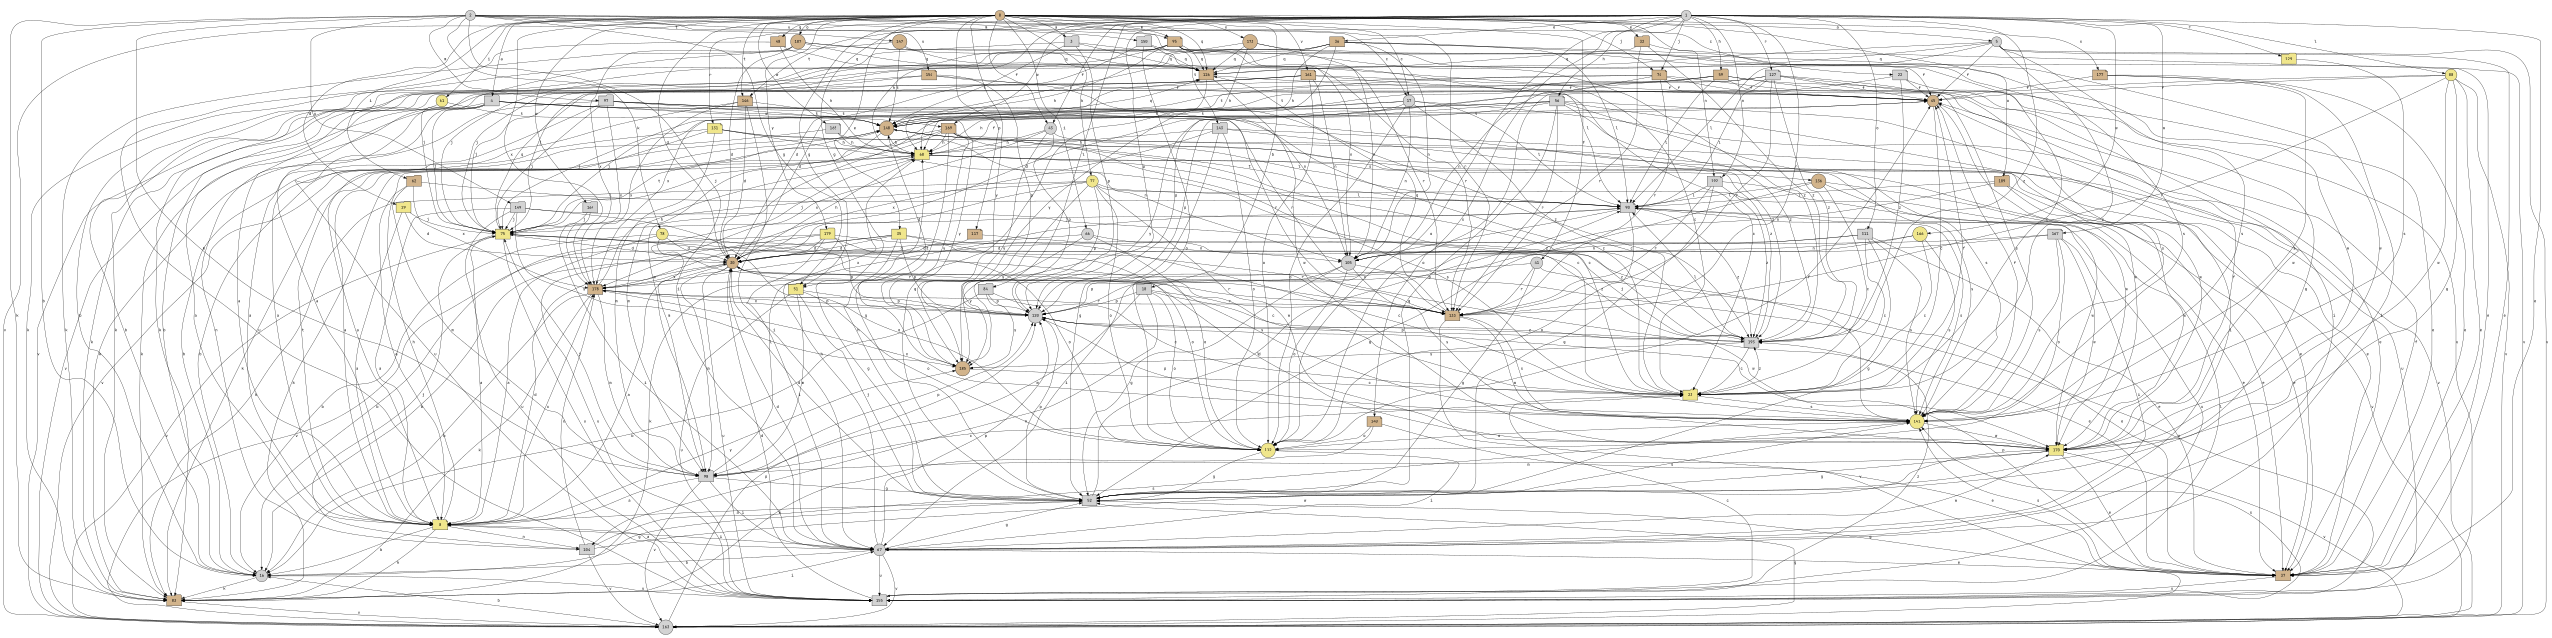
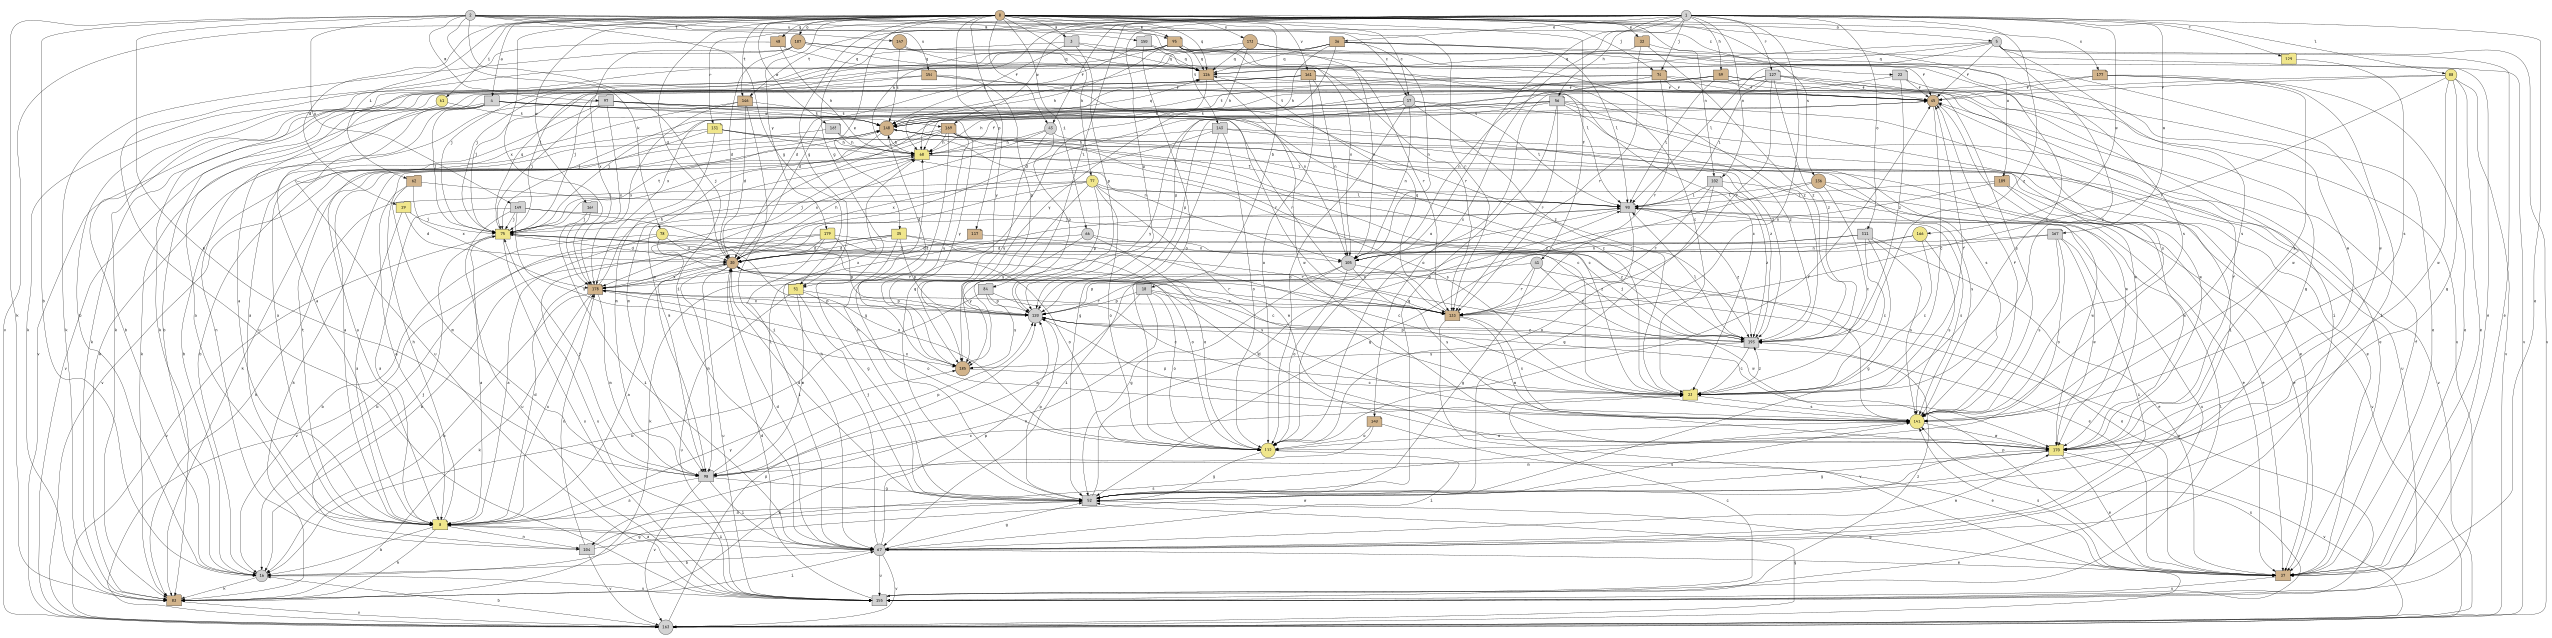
  strict digraph {
    fontname="JetBrains Mono"
    node [fillcolor=lightgrey fontname="JetBrains Mono" shape=folder style=filled]
    edge [fontname="JetBrains Mono"]
    0 [fillcolor=tan shape=circle]
    3
    4
    5 [shape=circle]
    10
    17 [shape=circle]
    29 [fillcolor=khaki]
    30 [fillcolor=tan shape=circle]
    32 [fillcolor=tan]
    35 [fillcolor=khaki]
    41 [shape=circle]
    43 [shape=circle]
    48 [fillcolor=tan]
    51 [fillcolor=khaki]
    61 [fillcolor=khaki shape=circle]
    62 [fillcolor=tan]
    66 [shape=circle]
    74 [fillcolor=tan shape=note]
    77 [fillcolor=khaki shape=circle]
    95 [fillcolor=tan shape=note]
-   102 [shape=note label=192]
+   102 [shape=note]
    107 [fillcolor=tan shape=circle]
    109 [fillcolor=tan]
    117 [fillcolor=tan shape=note]
    126 [fillcolor=tan]
    136 [fillcolor=tan shape=circle]
    143
    146 [fillcolor=tan shape=note]
    161 [fillcolor=tan shape=note]
    163 [shape=circle]
    164
    165 [shape=note]
    173 [fillcolor=tan shape=circle]
    177 [fillcolor=tan shape=note]
    178 [fillcolor=tan shape=note]
    179 [fillcolor=khaki]
    185 [fillcolor=tan shape=circle]
    120 [shape=circle]
    75 [fillcolor=khaki shape=note]
    90 [shape=note]
    148 [fillcolor=tan shape=circle]
    133 [fillcolor=tan shape=note]
    169 [fillcolor=tan shape=note]
    193 [shape=note]
    83 [fillcolor=tan]
    104
    155
    37 [fillcolor=tan]
    23 [fillcolor=khaki]
    45 [fillcolor=tan shape=circle]
    141 [fillcolor=khaki shape=circle]
    112 [fillcolor=khaki shape=circle]
    98
    170 [fillcolor=khaki]
    60 [fillcolor=khaki shape=note]
    105 [shape=circle]
    8 [fillcolor=khaki shape=note]
    16 [shape=circle]
    52
    67 [shape=circle]
    1 [shape=circle]
    36 [fillcolor=tan shape=note]
    56 [shape=note]
    59 [fillcolor=tan]
    84
    88 [fillcolor=khaki shape=circle]
    n67 [label=311]
    127 [shape=note]
    129 [fillcolor=khaki]
    131 [fillcolor=khaki shape=note]
    140 [fillcolor=tan shape=note]
    166 [fillcolor=khaki shape=circle]
    167 [shape=note]
    2 [shape=circle]
    22 [shape=note]
    78 [fillcolor=khaki shape=circle]
    97
    147 [fillcolor=tan shape=circle]
    149
    150
    154 [fillcolor=tan shape=note]
    0 -> 3 [label=a]
    0 -> 4 [label=a]
    0 -> 5 [label=a]
    0 -> 10 [label=b]
    0 -> 17 [label=c]
    0 -> 29 [label=d]
    0 -> 30 [label=d]
    0 -> 32 [label=e]
    0 -> 35 [label=e]
    0 -> 41 [label=f]
    0 -> 43 [label=f]
    0 -> 48 [label=g]
    0 -> 51 [label=g]
    0 -> 61 [label=i]
    0 -> 62 [label=i]
    0 -> 66 [label=i]
    0 -> 74 [label=j]
    0 -> 77 [label=k]
    0 -> 95 [label=m]
    0 -> 102 [label=n]
    0 -> 107 [label=o]
    0 -> 109 [label=o]
    0 -> 117 [label=p]
    0 -> 126 [label=q]
-   60 -> 136 [label=s]
+   0 -> 136 [label=s]
    0 -> 143 [label=t]
    0 -> 146 [label=t]
    0 -> 161 [label=v]
    0 -> 163 [label=v]
    0 -> 164 [label=w]
    0 -> 165 [label=w]
    0 -> 173 [label=x]
    0 -> 177 [label=x]
    0 -> 178 [label=x]
    0 -> 179 [label=y]
    0 -> 185 [label=y]
    3 -> 126 [label=q]
    3 -> 120 [label=p]
    3 -> 75 [label=j]
    3 -> 90 [label=l]
    3 -> 148 [label=t]
    4 -> 163 [label=v]
    4 -> 185 [label=y]
    4 -> 75 [label=j]
    4 -> 133 [label=r]
    4 -> 169 [label=w]
    4 -> 193 [label=z]
    4 -> 83 [label=k]
    4 -> 104 [label=n]
    4 -> 155 [label=u]
    5 -> 126 [label=q]
    5 -> 163 [label=v]
    5 -> 90 [label=l]
    5 -> 83 [label=k]
    5 -> 37 [label=e]
    5 -> 23 [label=c]
    5 -> 45 [label=f]
    5 -> 141 [label=s]
    10 -> 120 [label=p]
    10 -> 133 [label=r]
    10 -> 104 [label=n]
    10 -> 112 [label=o]
    10 -> 98 [label=m]
    10 -> 170 [label=w]
    17 -> 75 [label=j]
    17 -> 90 [label=l]
    17 -> 148 [label=t]
    17 -> 37 [label=e]
    17 -> 23 [label=c]
    17 -> 112 [label=o]
    17 -> 60 [label=h]
    17 -> 105 [label=n]
    29 -> 30 [label=d]
    29 -> 75 [label=j]
    29 -> 8 [label=a]
    30 -> 178 [label=x]
    30 -> 133 [label=r]
    30 -> 155 [label=u]
    30 -> 37 [label=e]
    30 -> 98 [label=m]
    30 -> 60 [label=h]
    30 -> 8 [label=a]
    32 -> 126 [label=q]
    32 -> 163 [label=v]
    32 -> 133 [label=r]
    32 -> 193 [label=z]
    35 -> 30 [label=d]
    35 -> 163 [label=v]
    35 -> 120 [label=p]
    35 -> 23 [label=c]
    35 -> 112 [label=o]
    35 -> 16 [label=b]
    35 -> 52 [label=g]
    41 -> 178 [label=x]
    41 -> 133 [label=r]
+   41 -> 193 [label=z]
    41 -> 37 [label=e]
    41 -> 52 [label=g]
    43 -> 178 [label=x]
    43 -> 185 [label=y]
    43 -> 120 [label=p]
    43 -> 170 [label=w]
    43 -> 60 [label=h]
    48 -> 126 [label=q]
    48 -> 155 [label=u]
    48 -> 60 [label=h]
    51 -> 120 [label=p]
    51 -> 155 [label=u]
    51 -> 112 [label=o]
    51 -> 98 [label=m]
    51 -> 52 [label=j]
    61 -> 148 [label=t]
    61 -> 8 [label=a]
    62 -> 178 [label=x]
    62 -> 90 [label=l]
    62 -> 98 [label=m]
    62 -> 8 [label=a]
    66 -> 30 [label=d]
    66 -> 185 [label=y]
    66 -> 141 [label=s]
    66 -> 112 [label=o]
    74 -> 148 [label=t]
    74 -> 133 [label=r]
    74 -> 45 [label=f]
    74 -> 141 [label=s]
    74 -> 105 [label=n]
    74 -> 8 [label=a]
    74 -> 67 [label=i]
    77 -> 30 [label=d]
    77 -> 185 [label=y]
    77 -> 120 [label=p]
    77 -> 75 [label=j]
    77 -> 90 [label=l]
    77 -> 83 [label=k]
    77 -> 37 [label=e]
    77 -> 112 [label=o]
    77 -> 170 [label=w]
    95 -> 126 [label=q]
    95 -> 75 [label=j]
    95 -> 133 [label=r]
    95 -> 83 [label=k]
    95 -> 37 [label=e]
    95 -> 45 [label=f]
    95 -> 60 [label=h]
    95 -> 105 [label=n]
    95 -> 16 [label=b]
    102 -> 90 [label=l]
    102 -> 133 [label=r]
    102 -> 193 [label=z]
    102 -> 37 [label=e]
    102 -> 52 [label=g]
    107 -> 30 [label=d]
    107 -> 126 [label=q]
    107 -> 178 [label=x]
    107 -> 133 [label=r]
    107 -> 83 [label=k]
    107 -> 170 [label=w]
    109 -> 163 [label=v]
    109 -> 90 [label=l]
    109 -> 170 [label=w]
    109 -> 105 [label=n]
    117 -> 178 [label=x]
    117 -> 105 [label=n]
    126 -> 45 [label=f]
    126 -> 170 [label=w]
    126 -> 52 [label=g]
    136 -> 90 [label=l]
    136 -> 37 [label=e]
    136 -> 23 [label=c]
    136 -> 170 [label=w]
    136 -> 52 [label=g]
    143 -> 178 [label=x]
    143 -> 193 [label=z]
    143 -> 155 [label=u]
    143 -> 112 [label=o]
    143 -> 60 [label=h]
    143 -> 52 [label=g]
    146 -> 30 [label=d]
    146 -> 178 [label=x]
    146 -> 148 [label=t]
    146 -> 8 [label=a]
    146 -> 67 [label=i]
    161 -> 30 [label=d]
    161 -> 163 [label=v]
    161 -> 83 [label=k]
    161 -> 23 [label=c]
    161 -> 45 [label=f]
    161 -> 112 [label=o]
    161 -> 105 [label=n]
    163 -> 120 [label=p]
    163 -> 16 [label=b]
    163 -> 52 [label=g]
    164 -> 75 [label=j]
    164 -> 67 [label=i]
    165 -> 23 [label=c]
    165 -> 60 [label=h]
    165 -> 16 [label=b]
    173 -> 126 [label=q]
    173 -> 148 [label=t]
    173 -> 170 [label=w]
    173 -> 60 [label=h]
    173 -> 105 [label=n]
-   147 -> 75 [label=j]
+   177 -> 75 [label=j]
    177 -> 37 [label=e]
    177 -> 45 [label=f]
    177 -> 141 [label=s]
    177 -> 67 [label=i]
    178 -> 120 [label=p]
    178 -> 133 [label=r]
    178 -> 83 [label=k]
    178 -> 98 [label=m]
    178 -> 60 [label=h]
    178 -> 16 [label=b]
    179 -> 30 [label=d]
    179 -> 120 [label=p]
    179 -> 133 [label=r]
    179 -> 155 [label=u]
    179 -> 112 [label=o]
    179 -> 16 [label=b]
    179 -> 67 [label=i]
    185 -> 148 [label=t]
    185 -> 23 [label=c]
    120 -> 178 [label=x]
    120 -> 193 [label=z]
    75 -> 30 [label=d]
    75 -> 126 [label=q]
    75 -> 163 [label=v]
    75 -> 148 [label=t]
    75 -> 155 [label=u]
    75 -> 23 [label=c]
    75 -> 141 [label=s]
    75 -> 8 [label=a]
    90 -> 75 [label=j]
    90 -> 148 [label=t]
    90 -> 193 [label=z]
    90 -> 155 [label=u]
    90 -> 141 [label=s]
    90 -> 112 [label=o]
    90 -> 67 [label=i]
    148 -> 126 [label=q]
    148 -> 163 [label=v]
    148 -> 75 [label=j]
    148 -> 37 [label=e]
    148 -> 23 [label=c]
    148 -> 60 [label=h]
    133 -> 126 [label=q]
    133 -> 163 [label=v]
    133 -> 141 [label=s]
    133 -> 170 [label=w]
    169 -> 185 [label=y]
    169 -> 90 [label=l]
    169 -> 83 [label=k]
    169 -> 37 [label=e]
    169 -> 141 [label=s]
    169 -> 98 [label=m]
    169 -> 60 [label=h]
    169 -> 8 [label=a]
    169 -> 52 [label=g]
    193 -> 185 [label=y]
    193 -> 120 [label=p]
    193 -> 75 [label=j]
    193 -> 90 [label=l]
    193 -> 23 [label=c]
    83 -> 163 [label=v]
    83 -> 67 [label=i]
    104 -> 163 [label=v]
    104 -> 178 [label=x]
    104 -> 75 [label=j]
    104 -> 141 [label=s]
    104 -> 170 [label=w]
    155 -> 30 [label=d]
    155 -> 90 [label=l]
    155 -> 193 [label=z]
    155 -> 23 [label=c]
    155 -> 141 [label=s]
    37 -> 120 [label=p]
    37 -> 155 [label=u]
    37 -> 45 [label=f]
    37 -> 141 [label=s]
    37 -> 52 [label=g]
    23 -> 193 [label=z]
    23 -> 45 [label=f]
    23 -> 141 [label=s]
    45 -> 148 [label=t]
    45 -> 23 [label=c]
    45 -> 170 [label=w]
    141 -> 178 [label=x]
    141 -> 120 [label=p]
    141 -> 45 [label=f]
    141 -> 112 [label=o]
    141 -> 170 [label=w]
    112 -> 45 [label=f]
    112 -> 52 [label=g]
    112 -> 67 [label=i]
    98 -> 163 [label=v]
    98 -> 120 [label=p]
    98 -> 75 [label=j]
    98 -> 90 [label=l]
    98 -> 23 [label=c]
    98 -> 8 [label=a]
    98 -> 52 [label=g]
    98 -> 67 [label=i]
    170 -> 30 [label=d]
    170 -> 163 [label=v]
    170 -> 37 [label=e]
    170 -> 45 [label=f]
    170 -> 98 [label=m]
    170 -> 52 [label=g]
    60 -> 193 [label=z]
    60 -> 83 [label=k]
    60 -> 45 [label=f]
    60 -> 141 [label=s]
    60 -> 98 [label=m]
    105 -> 120 [label=p]
    105 -> 155 [label=u]
    105 -> 141 [label=s]
    105 -> 112 [label=o]
    105 -> 52 [label=g]
    8 -> 30 [label=d]
    8 -> 178 [label=x]
    8 -> 185 [label=y]
    8 -> 148 [label=t]
    8 -> 83 [label=k]
    8 -> 104 [label=n]
    8 -> 60 [label=h]
    8 -> 16 [label=b]
    8 -> 67 [label=i]
    16 -> 83 [label=k]
    16 -> 155 [label=u]
    16 -> 52 [label=g]
    52 -> 30 [label=d]
    52 -> 120 [label=p]
    52 -> 90 [label=l]
    52 -> 141 [label=s]
    52 -> 60 [label=h]
    52 -> 8 [label=a]
    67 -> 30 [label=d]
    67 -> 163 [label=v]
    67 -> 120 [label=p]
    67 -> 155 [label=u]
    67 -> 37 [label=e]
    67 -> 170 [label=w]
    67 -> 60 [label=h]
    67 -> 8 [label=a]
    67 -> 16 [label=b]
    67 -> 52 [label=g]
    1 -> 43 [label=f]
    1 -> 51 [label=g]
    1 -> 74 [label=j]
    1 -> 102 [label=n]
    1 -> 146 [label=t]
    1 -> 120 [label=p]
    1 -> 133 [label=r]
    1 -> 169 [label=w]
    1 -> 193 [label=z]
    1 -> 37 [label=e]
    1 -> 112 [label=o]
    1 -> 60 [label=h]
    1 -> 36 [label=e]
    1 -> 56 [label=h]
    1 -> 59 [label=h]
    1 -> 84 [label=l]
    1 -> 88 [label=l]
    1 -> n67 [label=o]
    1 -> 127 [label=r]
    1 -> 129 [label=r]
    1 -> 131 [label=r]
    1 -> 140 [label=s]
    1 -> 166 [label=w]
    1 -> 167 [label=w]
    36 -> 126 [label=q]
    36 -> 185 [label=y]
    36 -> 75 [label=j]
    36 -> 90 [label=l]
    36 -> 83 [label=k]
    36 -> 23 [label=c]
    36 -> 141 [label=s]
    36 -> 60 [label=h]
    36 -> 105 [label=n]
    56 -> 185 [label=y]
    56 -> 120 [label=p]
    56 -> 75 [label=j]
    56 -> 148 [label=t]
    56 -> 133 [label=r]
    56 -> 193 [label=z]
    56 -> 141 [label=s]
    56 -> 170 [label=w]
    56 -> 52 [label=g]
    56 -> 67 [label=i]
    59 -> 120 [label=p]
    59 -> 90 [label=l]
    59 -> 155 [label=u]
    59 -> 45 [label=f]
    59 -> 170 [label=w]
    59 -> 8 [label=a]
    59 -> 16 [label=b]
    84 -> 185 [label=y]
    84 -> 120 [label=p]
    84 -> 23 [label=c]
    84 -> 16 [label=b]
    88 -> 30 [label=d]
    88 -> 163 [label=v]
    88 -> 133 [label=r]
    88 -> 37 [label=e]
    88 -> 45 [label=f]
    88 -> 170 [label=w]
    88 -> 52 [label=g]
    n67 -> 30 [label=d]
    n67 -> 37 [label=e]
    n67 -> 23 [label=c]
    n67 -> 141 [label=s]
    n67 -> 105 [label=n]
    n67 -> 52 [label=g]
    127 -> 178 [label=x]
    127 -> 90 [label=l]
    127 -> 133 [label=r]
    127 -> 193 [label=z]
    127 -> 45 [label=f]
    127 -> 141 [label=s]
    127 -> 112 [label=o]
    127 -> 98 [label=m]
    127 -> 52 [label=g]
    129 -> 141 [label=s]
    131 -> 163 [label=v]
    131 -> 98 [label=m]
    131 -> 60 [label=h]
    131 -> 105 [label=n]
    131 -> 8 [label=a]
    131 -> 16 [label=b]
    140 -> 83 [label=k]
    140 -> 37 [label=e]
    140 -> 112 [label=o]
    166 -> 83 [label=k]
    166 -> 23 [label=c]
    166 -> 141 [label=s]
    166 -> 105 [label=n]
    167 -> 30 [label=d]
    167 -> 120 [label=p]
    167 -> 141 [label=s]
    167 -> 112 [label=o]
    167 -> 170 [label=w]
    167 -> 67 [label=i]
    2 -> 17 [label=c]
    2 -> 51 [label=g]
    2 -> 95 [label=m]
    2 -> 133 [label=r]
    2 -> 83 [label=k]
    2 -> 98 [label=m]
    2 -> 16 [label=b]
    2 -> 67 [label=i]
    2 -> 22 [label=c]
    2 -> 78 [label=k]
    2 -> 97 [label=m]
    2 -> 147 [label=t]
    2 -> 149 [label=u]
    2 -> 150 [label=u]
    2 -> 154 [label=u]
    22 -> 148 [label=t]
    22 -> 193 [label=z]
    22 -> 37 [label=e]
    22 -> 45 [label=f]
    78 -> 30 [label=d]
    78 -> 133 [label=r]
    78 -> 193 [label=z]
    78 -> 8 [label=a]
    78 -> 16 [label=b]
    97 -> 178 [label=x]
    97 -> 75 [label=j]
    97 -> 148 [label=t]
    97 -> 133 [label=r]
    97 -> 193 [label=z]
    97 -> 83 [label=k]
    97 -> 23 [label=c]
    97 -> 8 [label=a]
    147 -> 126 [label=q]
    147 -> 148 [label=t]
    147 -> 23 [label=c]
    149 -> 185 [label=y]
    149 -> 75 [label=j]
    149 -> 193 [label=z]
    149 -> 155 [label=u]
    149 -> 112 [label=o]
    149 -> 8 [label=a]
    150 -> 30 [label=d]
    150 -> 126 [label=q]
    150 -> 193 [label=z]
    150 -> 112 [label=o]
    154 -> 120 [label=p]
    154 -> 75 [label=j]
    154 -> 45 [label=f]
    154 -> 105 [label=n]
    154 -> 16 [label=b]
  }
